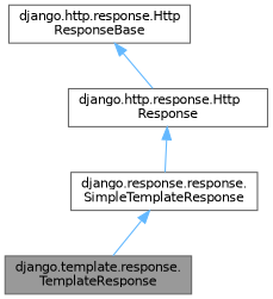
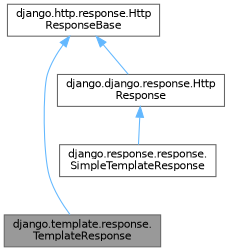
  digraph {
    node [color=gray40 fillcolor=white fontname=Helvetica fontsize=10 shape=box style=filled]
    edge [color=steelblue1 dir=back fontname=Helvetica fontsize=10 labelfontname=Helvetica labelfontsize=10 style=solid]
    n1 [fillcolor=grey60 fontcolor=black height=0.2 label="django.template.response.\lTemplateResponse" width=0.4]
    n2 [height=0.2 label="django.response.response.\lSimpleTemplateResponse" width=0.4]
-   n3 [height=0.2 label="django.http.response.Http\lResponse" width=0.4]
+   n3 [height=0.2 label="django.django.response.Http\lResponse" width=0.4]
    n4 [height=0.2 label="django.http.response.Http\lResponseBase" width=0.4]
-   n2 -> n1
+   n4 -> n1
    n3 -> n2
    n4 -> n3
  }
